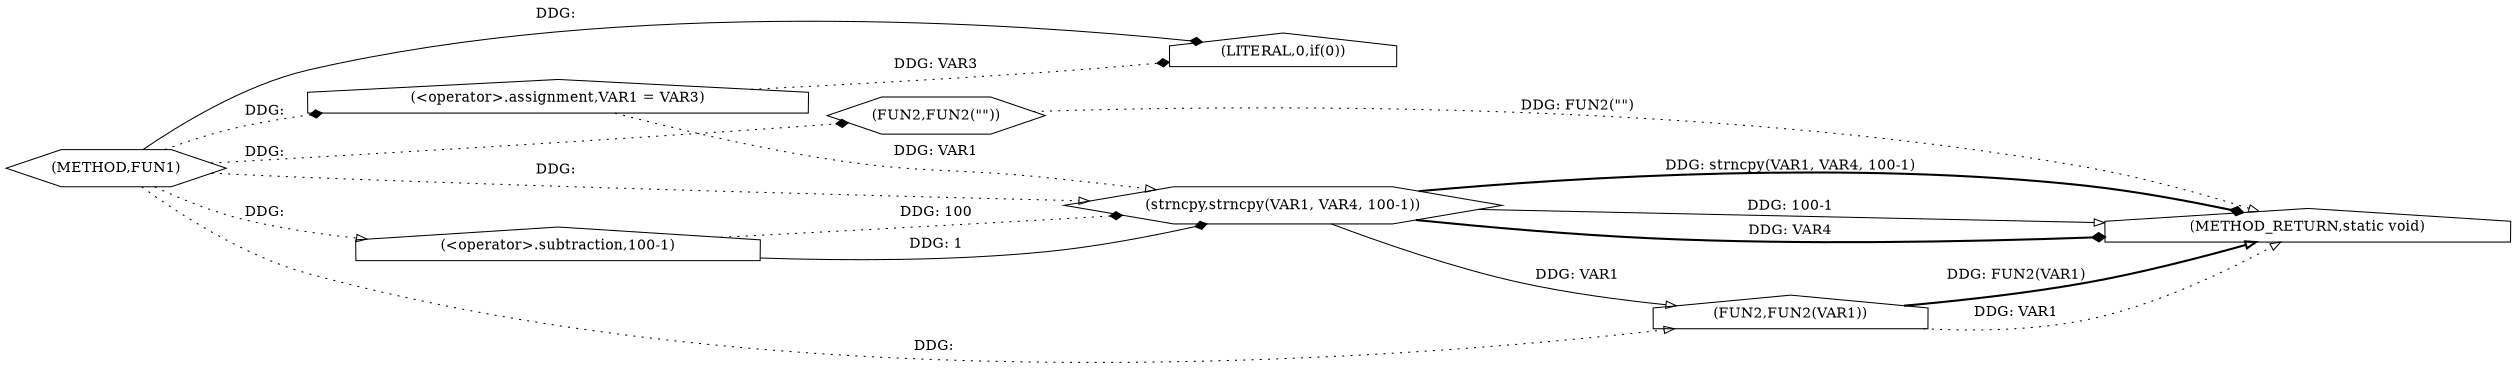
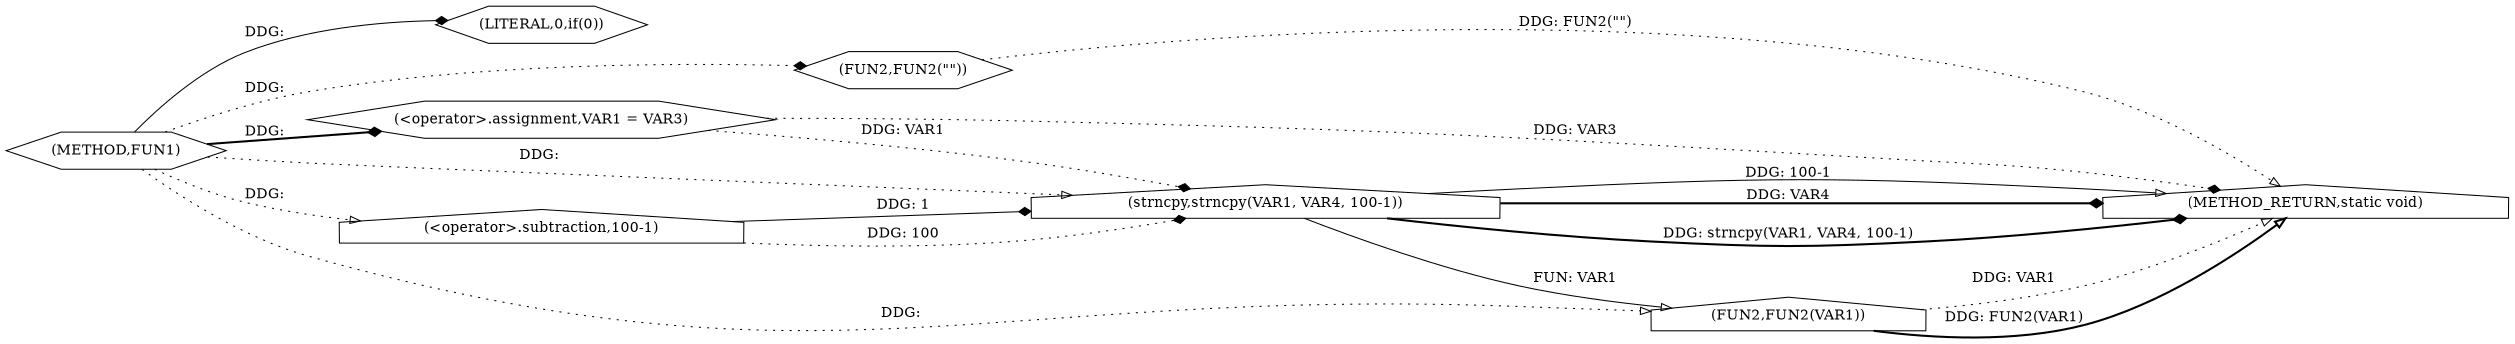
  digraph {
    rankdir=LR
    node [shape=hexagon]
    edge [arrowhead=diamond style=dotted]
    n1 [label="(METHOD,FUN1)"]
-   n2 [label="(LITERAL,0,if(0))" shape=house]
+   n2 [label="(LITERAL,0,if(0))"]
    n3 [label="(FUN2,FUN2(\"\"))"]
-   n4 [label="(<operator>.assignment,VAR1 = VAR3)" shape=house]
-   n5 [label="(strncpy,strncpy(VAR1, VAR4, 100-1))"]
+   n4 [label="(<operator>.assignment,VAR1 = VAR3)"]
+   n5 [label="(strncpy,strncpy(VAR1, VAR4, 100-1))" shape=house]
    n6 [label="(<operator>.subtraction,100-1)" shape=house]
    n7 [label="(FUN2,FUN2(VAR1))" shape=house]
    n8 [label="(METHOD_RETURN,static void)" shape=house]
    n1 -> n2 [label="DDG: " style=solid]
    n1 -> n3 [label="DDG: "]
-   n1 -> n4 [label="DDG: "]
+   n1 -> n4 [label="DDG: " style=bold]
    n1 -> n5 [arrowhead=onormal label="DDG: "]
    n1 -> n6 [arrowhead=onormal label="DDG: "]
    n1 -> n7 [arrowhead=onormal label="DDG: "]
    n3 -> n8 [arrowhead=onormal label="DDG: FUN2(\"\")"]
-   n4 -> n5 [arrowhead=onormal label="DDG: VAR1"]
-   n4 -> n2 [label="DDG: VAR3"]
-   n5 -> n7 [arrowhead=onormal label="DDG: VAR1" style=solid]
+   n4 -> n5 [label="DDG: VAR1"]
+   n4 -> n8 [label="DDG: VAR3"]
+   n5 -> n7 [arrowhead=onormal label="FUN: VAR1" style=solid]
    n5 -> n8 [label="DDG: strncpy(VAR1, VAR4, 100-1)" style=bold]
    n5 -> n8 [arrowhead=onormal label="DDG: 100-1" style=solid]
    n5 -> n8 [label="DDG: VAR4" style=bold]
    n6 -> n5 [label="DDG: 100"]
    n6 -> n5 [label="DDG: 1" style=solid]
    n7 -> n8 [arrowhead=onormal label="DDG: FUN2(VAR1)" style=bold]
    n7 -> n8 [arrowhead=onormal label="DDG: VAR1"]
  }
